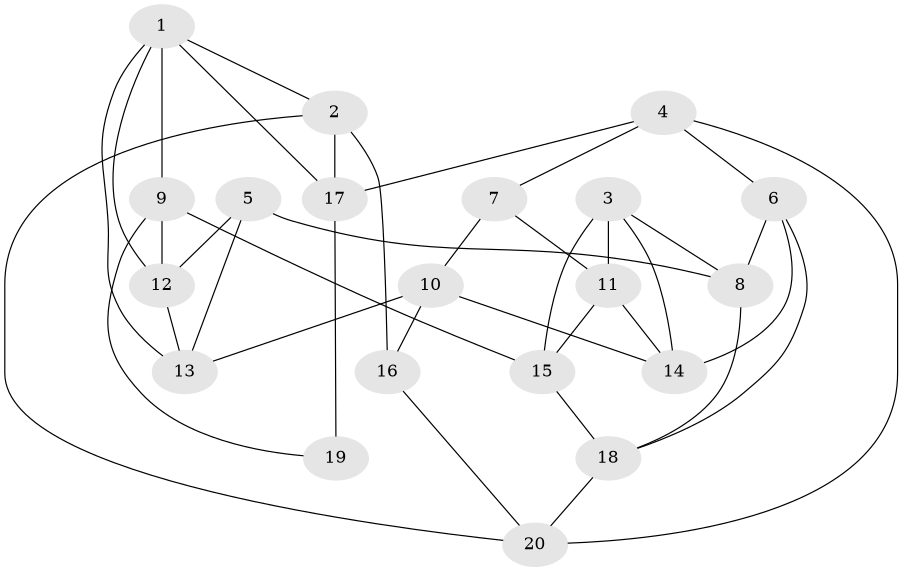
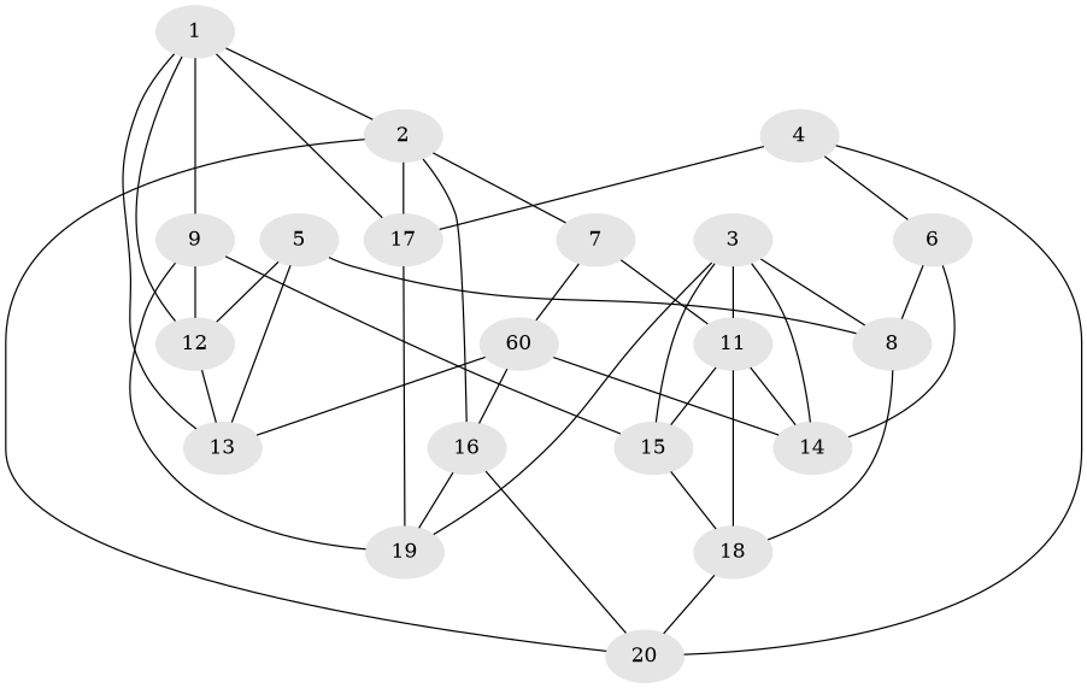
  graph {
    fontname="DejaVu Serif"
    node [color=gray90 fontname="DejaVu Serif" style=filled]
    edge [fontname="DejaVu Serif"]
    1
    2
    12
    13
    17
    9
    16
    20
    19
    3
    8
    14
    15
    11
    18
    4
    6
    7
-   10
+   10 [label=60]
    5
    1 -- 2
    1 -- 12
    1 -- 13
    1 -- 17
    1 -- 9
    2 -- 17
    2 -- 16
    2 -- 20
    12 -- 13
    17 -- 19
    9 -- 12
    9 -- 19
    9 -- 15
    16 -- 20
+   16 -- 19
+   3 -- 19
    3 -- 8
    3 -- 14
    3 -- 15
    3 -- 11
    8 -- 18
    15 -- 18
    11 -- 14
    11 -- 15
    18 -- 20
    4 -- 17
    4 -- 20
    4 -- 6
-   4 -- 7
+   2 -- 7
    6 -- 8
    6 -- 14
-   6 -- 18
+   11 -- 18
    7 -- 11
    7 -- 10
    10 -- 13
    10 -- 16
    10 -- 14
    5 -- 12
    5 -- 13
    5 -- 8
  }
